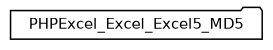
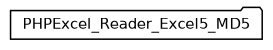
  digraph {
    rankdir=LR
-   n1 [color=black fillcolor=white fontname=Helvetica fontsize=10 height=0.2 label=PHPExcel_Excel_Excel5_MD5 shape=folder style=filled width=0.4]
+   n1 [color=black fillcolor=white fontname=Helvetica fontsize=10 height=0.2 label=PHPExcel_Reader_Excel5_MD5 shape=folder style=filled width=0.4]
  }
